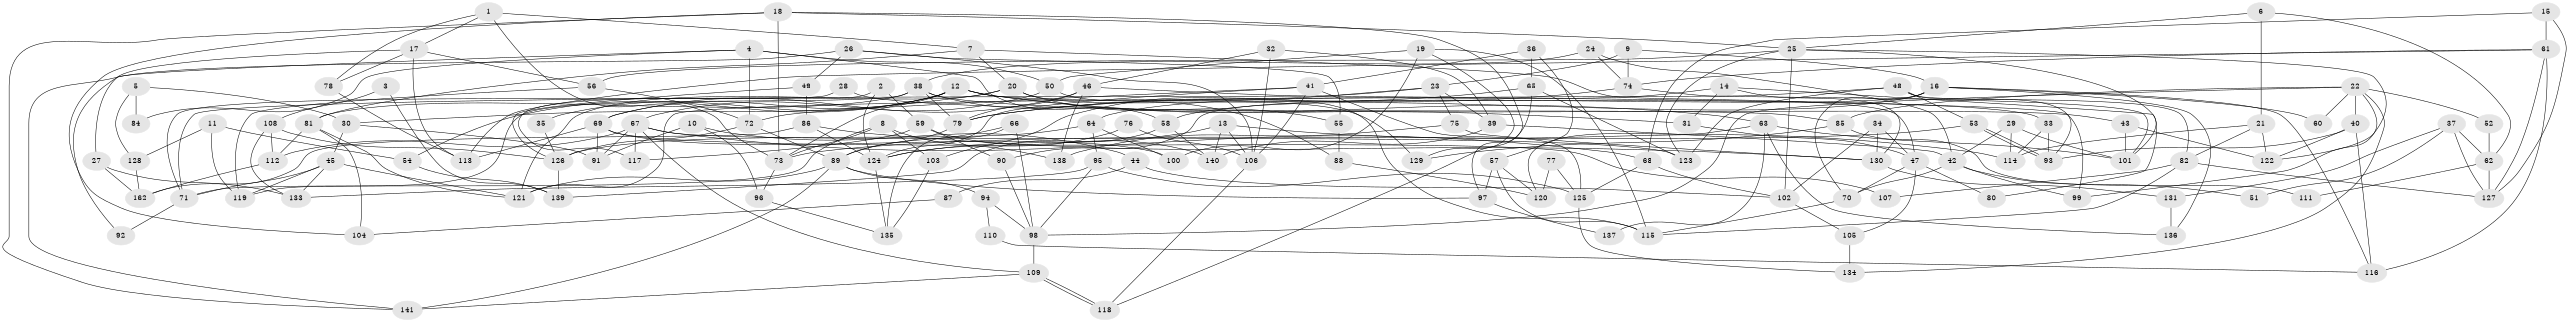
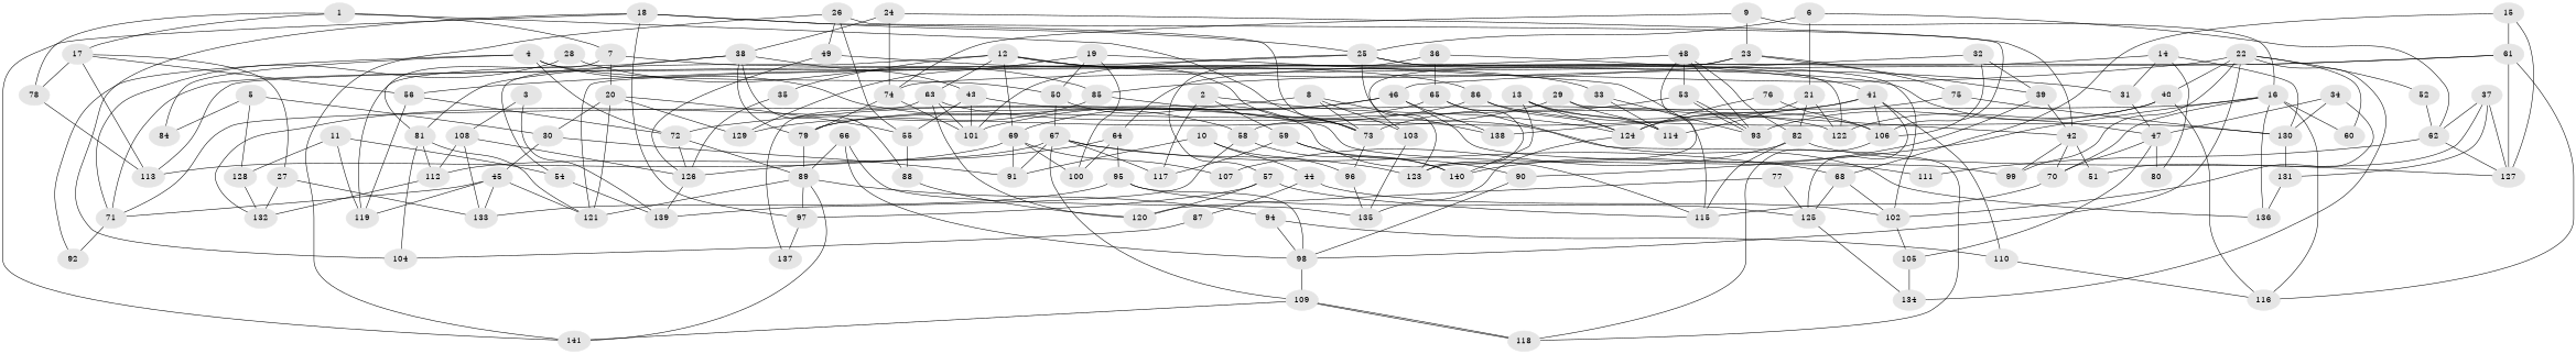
  graph {
    node [color=gray90 style=filled]
    1
    7
    17
    73
    78
    20
    47
    81
    27
    56
    113
    96
    2
    59
    117
    124
    140
    90
    135
    3
    108
    139
    133
    126
    112
    4
    50
    58
    72
    84
    92
    115
    67
    89
    5
    30
    128
    91
    45
-   132 [label=162]
+   132
    6
    21
    25
    62
    114
    82
    122
    101
    102
    123
    127
    111
    129
    55
    121
    80
    70
    105
    104
    8
    71
    103
    138
    9
    16
    23
    74
    60
    116
    136
    39
    75
    79
    10
    44
    87
    11
    54
    119
    12
    31
    33
    35
    63
    69
    93
    120
    137
    100
    107
    13
    106
    118
    14
    64
    130
    95
    131
    15
    61
    68
    125
    98
    18
    97
    141
    19
    88
    22
    40
    52
    85
    99
    134
    109
    42
    24
    38
    43
    51
    26
    49
    86
    28
    29
    32
    46
    34
    36
    41
    57
    65
    110
    37
    48
    53
    66
    94
    76
    77
    1 -- 7
    1 -- 17
    1 -- 73
    1 -- 78
    7 -- 20
    7 -- 47
    7 -- 81
    17 -- 78
    17 -- 27
    17 -- 56
    17 -- 113
    73 -- 96
    78 -- 113
    20 -- 30
    20 -- 129
    20 -- 55
    20 -- 121
    47 -- 80
    47 -- 70
    47 -- 105
    81 -- 112
    81 -- 121
    81 -- 104
    27 -- 133
    27 -- 132
    56 -- 72
    56 -- 119
    96 -- 135
    2 -- 59
    2 -- 117
    2 -- 124
    59 -- 117
    59 -- 140
    59 -- 90
    124 -- 135
    90 -- 98
    3 -- 108
    3 -- 139
    108 -- 133
    108 -- 126
    108 -- 112
    126 -- 139
    112 -- 132
    4 -- 50
    4 -- 58
    4 -- 72
    4 -- 84
    4 -- 92
    50 -- 115
    50 -- 67
    58 -- 140
    58 -- 139
    72 -- 126
    72 -- 89
    67 -- 117
    67 -- 112
    67 -- 91
    67 -- 123
    67 -- 68
    67 -- 109
    89 -- 121
    89 -- 97
    89 -- 141
    89 -- 94
    5 -- 84
    5 -- 30
    5 -- 128
    30 -- 91
    30 -- 45
    128 -- 132
    45 -- 133
    45 -- 121
    45 -- 71
    45 -- 119
    6 -- 21
    6 -- 25
    6 -- 62
    21 -- 114
    21 -- 82
    21 -- 122
    25 -- 56
    25 -- 122
    25 -- 101
    25 -- 102
    25 -- 123
    62 -- 127
    62 -- 111
    82 -- 115
    82 -- 127
    82 -- 107
    102 -- 105
    55 -- 88
    70 -- 115
    105 -- 134
    8 -- 73
    8 -- 71
    8 -- 103
    8 -- 138
    71 -- 92
    103 -- 135
    9 -- 16
    9 -- 23
    9 -- 74
    16 -- 90
    16 -- 58
    16 -- 70
    16 -- 60
    16 -- 116
    16 -- 136
    23 -- 71
    23 -- 103
    23 -- 39
    23 -- 75
    74 -- 101
    74 -- 79
    39 -- 140
    39 -- 42
    75 -- 138
    75 -- 130
    79 -- 89
    10 -- 96
    10 -- 91
    10 -- 44
    44 -- 102
    44 -- 87
    87 -- 104
    11 -- 128
    11 -- 54
    11 -- 119
    54 -- 139
    12 -- 73
    12 -- 54
    12 -- 31
    12 -- 33
    12 -- 35
    12 -- 63
    12 -- 69
    31 -- 47
    33 -- 114
    33 -- 93
    35 -- 126
    63 -- 101
    63 -- 136
    63 -- 120
    63 -- 137
    69 -- 113
    69 -- 91
    69 -- 100
    69 -- 107
    13 -- 124
    13 -- 140
    13 -- 114
    13 -- 106
    106 -- 118
    14 -- 80
    14 -- 31
    14 -- 64
    14 -- 130
    64 -- 126
    64 -- 100
    64 -- 95
    130 -- 131
    95 -- 133
    95 -- 125
    95 -- 98
    131 -- 136
    15 -- 127
    15 -- 61
    15 -- 68
    61 -- 113
    61 -- 127
    61 -- 74
    61 -- 116
    68 -- 102
    68 -- 125
    125 -- 134
    98 -- 109
    18 -- 73
    18 -- 25
    18 -- 104
    18 -- 97
    18 -- 141
    97 -- 137
    19 -- 50
    19 -- 115
    19 -- 129
    19 -- 100
    88 -- 120
    22 -- 60
    22 -- 98
    22 -- 40
    22 -- 52
    22 -- 85
    22 -- 99
    22 -- 134
    40 -- 122
    40 -- 116
    40 -- 93
    52 -- 62
    85 -- 111
    85 -- 129
    109 -- 118
    109 -- 118
    109 -- 141
    42 -- 70
    42 -- 99
    42 -- 51
    24 -- 74
    24 -- 42
    24 -- 38
    38 -- 81
    38 -- 79
    38 -- 119
    38 -- 88
    38 -- 43
    43 -- 122
    43 -- 101
+   43 -- 55
    26 -- 55
    26 -- 106
    26 -- 141
    26 -- 49
    49 -- 126
    49 -- 86
    86 -- 124
    86 -- 132
    86 -- 130
    28 -- 71
    28 -- 85
    29 -- 114
    29 -- 101
    29 -- 42
    32 -- 39
    32 -- 106
    32 -- 46
    46 -- 138
    46 -- 79
    46 -- 69
    46 -- 99
    34 -- 47
    34 -- 102
    34 -- 130
    36 -- 41
    36 -- 57
    36 -- 65
    41 -- 124
    41 -- 72
    41 -- 106
    41 -- 125
+   41 -- 110
    57 -- 115
    57 -- 120
    57 -- 97
    65 -- 123
    65 -- 79
    65 -- 118
    110 -- 116
    37 -- 62
    37 -- 127
    37 -- 131
    37 -- 51
    48 -- 82
    48 -- 123
    48 -- 121
    48 -- 93
    48 -- 53
    53 -- 73
    53 -- 93
    53 -- 93
    66 -- 135
    66 -- 89
    66 -- 98
    94 -- 98
    94 -- 110
    76 -- 124
    76 -- 106
    77 -- 120
    77 -- 125
  }
